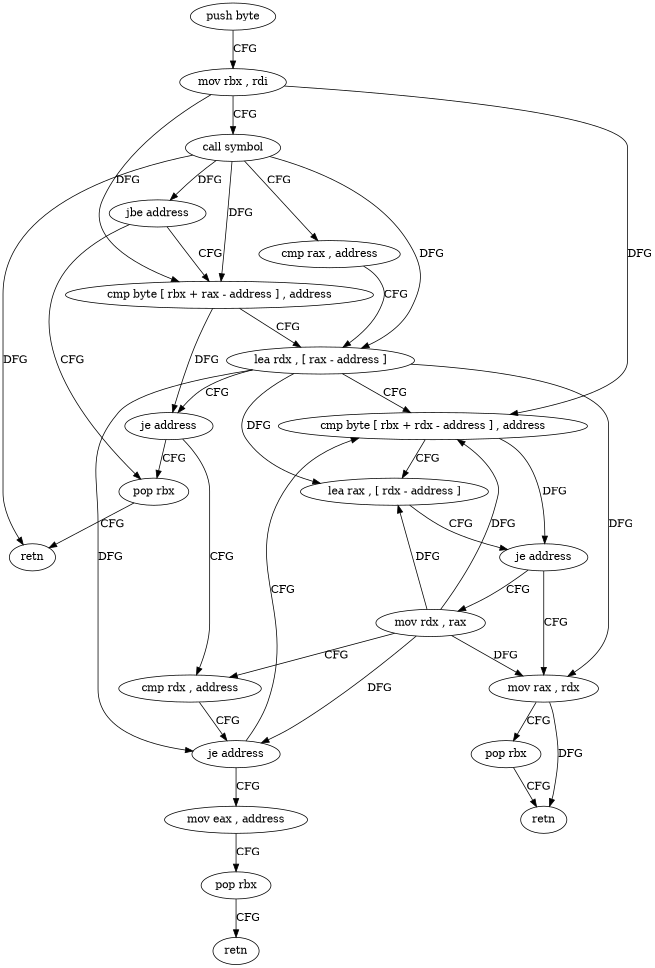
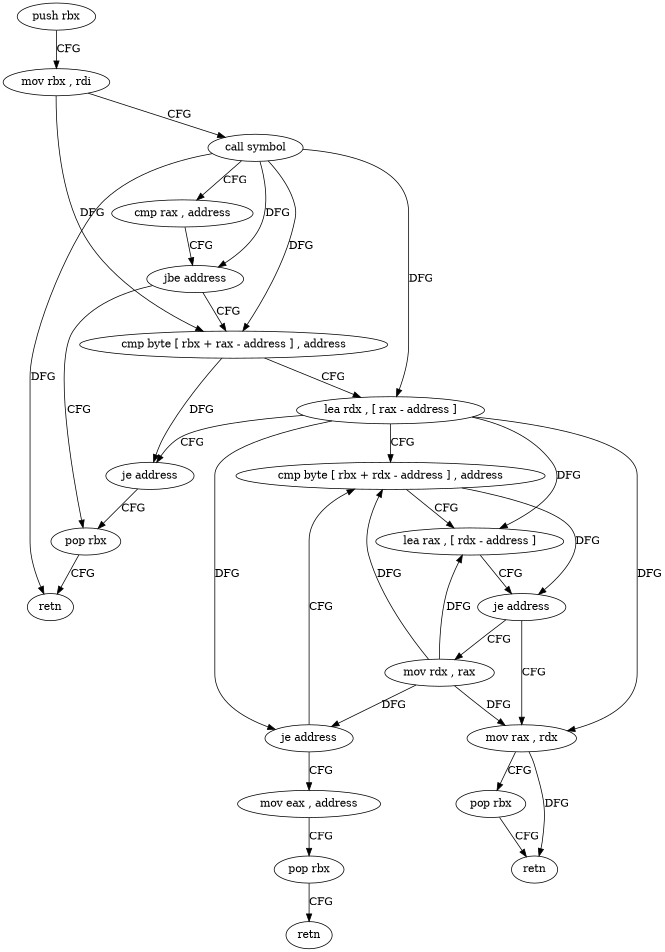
  digraph {
-   n1 [label="push byte"]
+   n1 [label="push rbx"]
    n2 [label="mov rbx , rdi"]
    n3 [label="call symbol"]
    n4 [label="cmp byte [ rbx + rax - address ] , address"]
    n5 [label="cmp byte [ rbx + rdx - address ] , address"]
    n6 [label="cmp rax , address"]
    n7 [label="jbe address"]
    n8 [label=retn]
    n9 [label="lea rdx , [ rax - address ]"]
    n10 [label="je address"]
    n11 [label="lea rax , [ rdx - address ]"]
    n12 [label="je address"]
    n13 [label="pop rbx"]
    n14 [label="je address"]
    n15 [label="mov rax , rdx"]
-   n16 [label="cmp rdx , address"]
    n17 [label="mov eax , address"]
    n18 [label="pop rbx"]
    n19 [label=retn]
    n20 [label="pop rbx"]
    n21 [label=retn]
    n22 [label="mov rdx , rax"]
    n1 -> n2 [label=CFG]
    n2 -> n3 [label=CFG]
    n2 -> n4 [label=DFG]
-   n2 -> n5 [label=DFG]
    n3 -> n4 [label=DFG]
    n3 -> n6 [label=CFG]
    n3 -> n7 [label=DFG]
    n3 -> n8 [label=DFG]
    n3 -> n9 [label=DFG]
    n4 -> n9 [label=CFG]
    n4 -> n10 [label=DFG]
    n5 -> n11 [label=CFG]
    n5 -> n12 [label=DFG]
-   n6 -> n9 [label=CFG]
+   n6 -> n7 [label=CFG]
    n7 -> n4 [label=CFG]
    n7 -> n13 [label=CFG]
    n9 -> n5 [label=CFG]
    n9 -> n10 [label=CFG]
    n9 -> n11 [label=DFG]
    n9 -> n14 [label=DFG]
    n9 -> n15 [label=DFG]
    n10 -> n13 [label=CFG]
-   n10 -> n16 [label=CFG]
    n11 -> n12 [label=CFG]
    n12 -> n15 [label=CFG]
    n12 -> n22 [label=CFG]
    n13 -> n8 [label=CFG]
    n14 -> n5 [label=CFG]
    n14 -> n17 [label=CFG]
    n15 -> n18 [label=CFG]
    n15 -> n19 [label=DFG]
-   n16 -> n14 [label=CFG]
    n17 -> n20 [label=CFG]
    n18 -> n19 [label=CFG]
    n20 -> n21 [label=CFG]
    n22 -> n5 [label=DFG]
    n22 -> n11 [label=DFG]
    n22 -> n14 [label=DFG]
    n22 -> n15 [label=DFG]
-   n22 -> n16 [label=CFG]
  }
